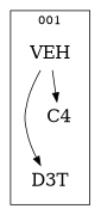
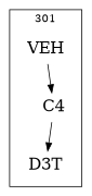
  strict digraph {
    node [fontsize=20 shape=plaintext]
    n1 [label=VEH]
    n2 [label=D3T]
    n3 [label=C4]
    subgraph cluster_1 {
-     label=001
+     label=301
      labeldoc=t
      n1
      n2
      n3
    }
-   n1 -> n2
+   n3 -> n2
    n1 -> n3
  }
